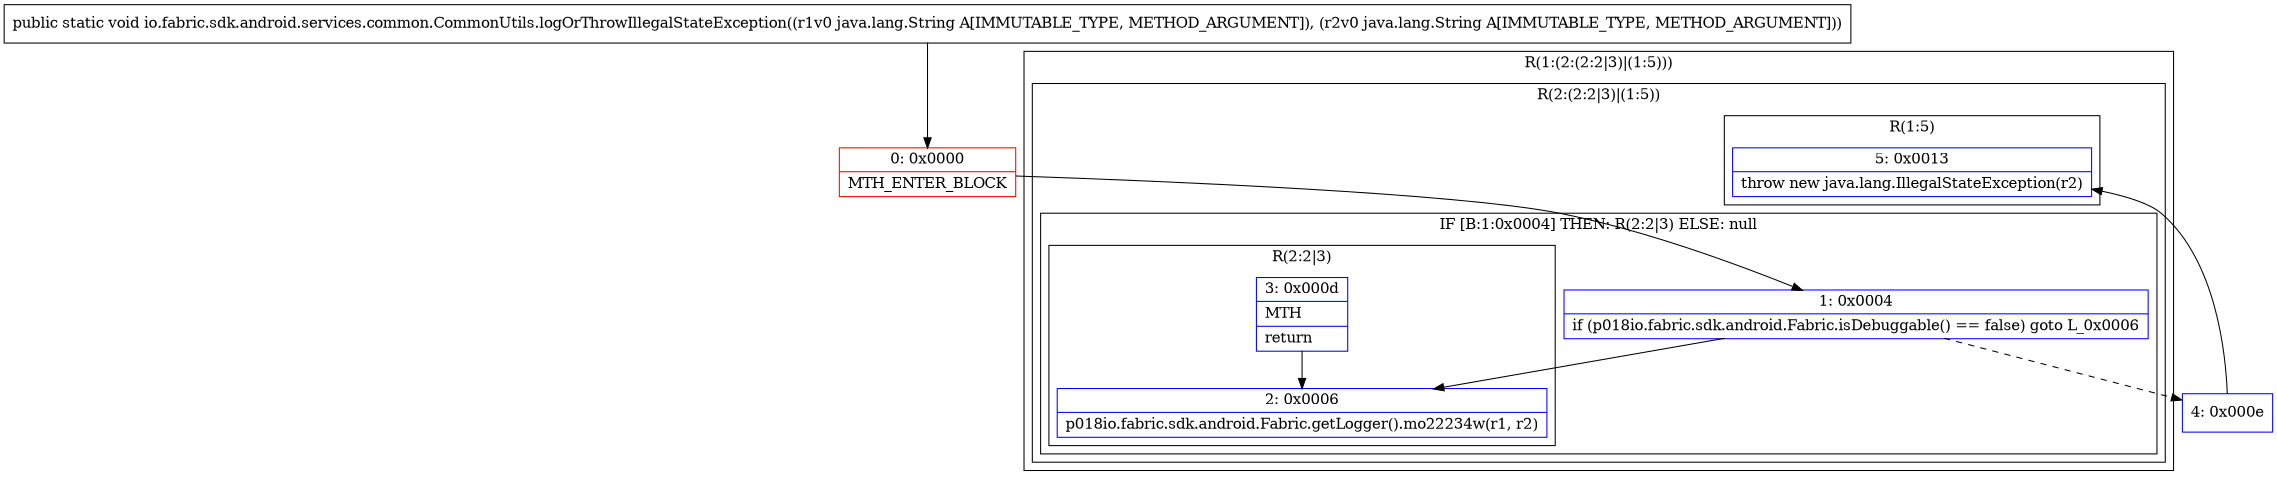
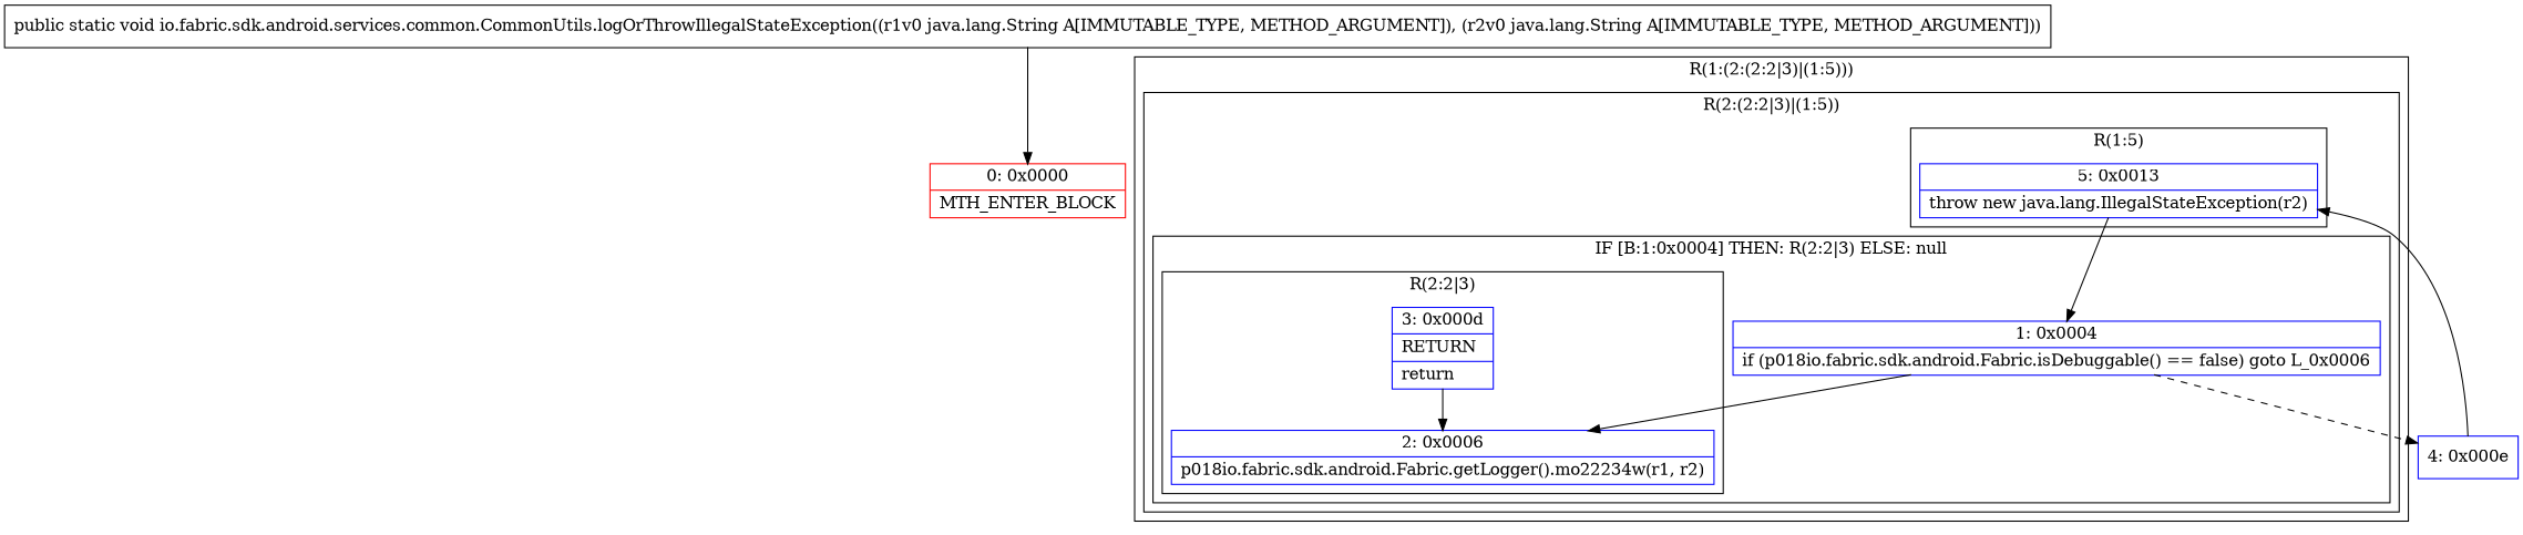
  digraph {
    node [color=blue shape=record]
    n1 [label="{2\:\ 0x0006|p018io.fabric.sdk.android.Fabric.getLogger().mo22234w(r1, r2)\l}"]
-   n2 [label="{3\:\ 0x000d|MTH\l|return\l}"]
+   n2 [label="{3\:\ 0x000d|RETURN\l|return\l}"]
    n3 [label="{1\:\ 0x0004|if (p018io.fabric.sdk.android.Fabric.isDebuggable() == false) goto L_0x0006\l}"]
    n4 [label="{5\:\ 0x0013|throw new java.lang.IllegalStateException(r2)\l}"]
    n5 [label="{4\:\ 0x000e}"]
    n6 [color=red label="{0\:\ 0x0000|MTH_ENTER_BLOCK\l}"]
    n7 [label="{public static void io.fabric.sdk.android.services.common.CommonUtils.logOrThrowIllegalStateException((r1v0 java.lang.String A[IMMUTABLE_TYPE, METHOD_ARGUMENT]), (r2v0 java.lang.String A[IMMUTABLE_TYPE, METHOD_ARGUMENT])) }" color=""]
    subgraph cluster_1 {
      label="R(1:(2:(2:2|3)|(1:5)))"
      subgraph cluster_2 {
        label="R(2:(2:2|3)|(1:5))"
        subgraph cluster_3 {
          label="IF [B:1:0x0004] THEN: R(2:2|3) ELSE: null"
          n3
          subgraph cluster_4 {
            label="R(2:2|3)"
            n1
            n2
          }
        }
        subgraph cluster_5 {
          label="R(1:5)"
          n4
        }
      }
    }
    n2 -> n1
    n3 -> n1
    n3 -> n5 [style=dashed]
    n5 -> n4
-   n6 -> n3
+   n4 -> n3
    n7 -> n6
  }
